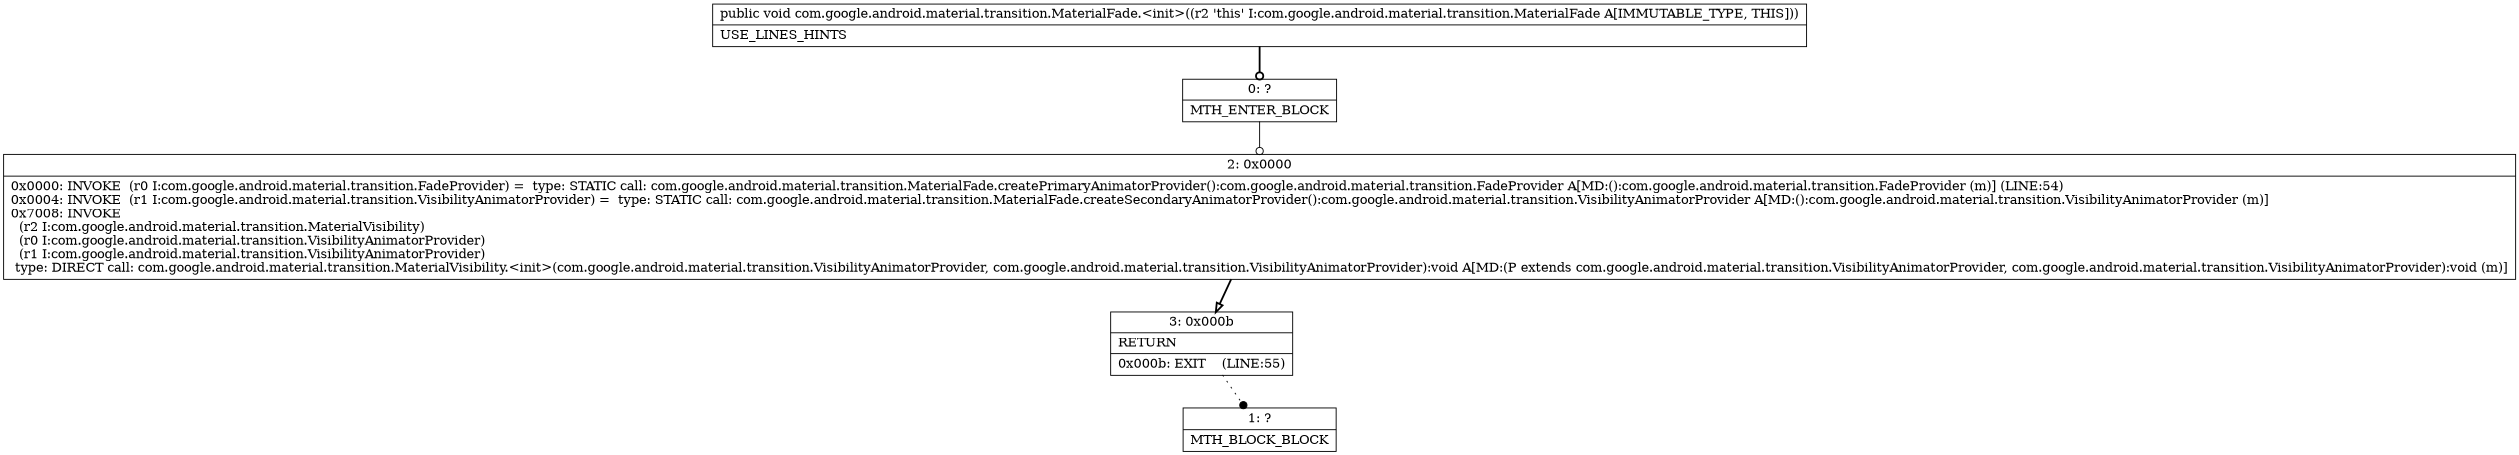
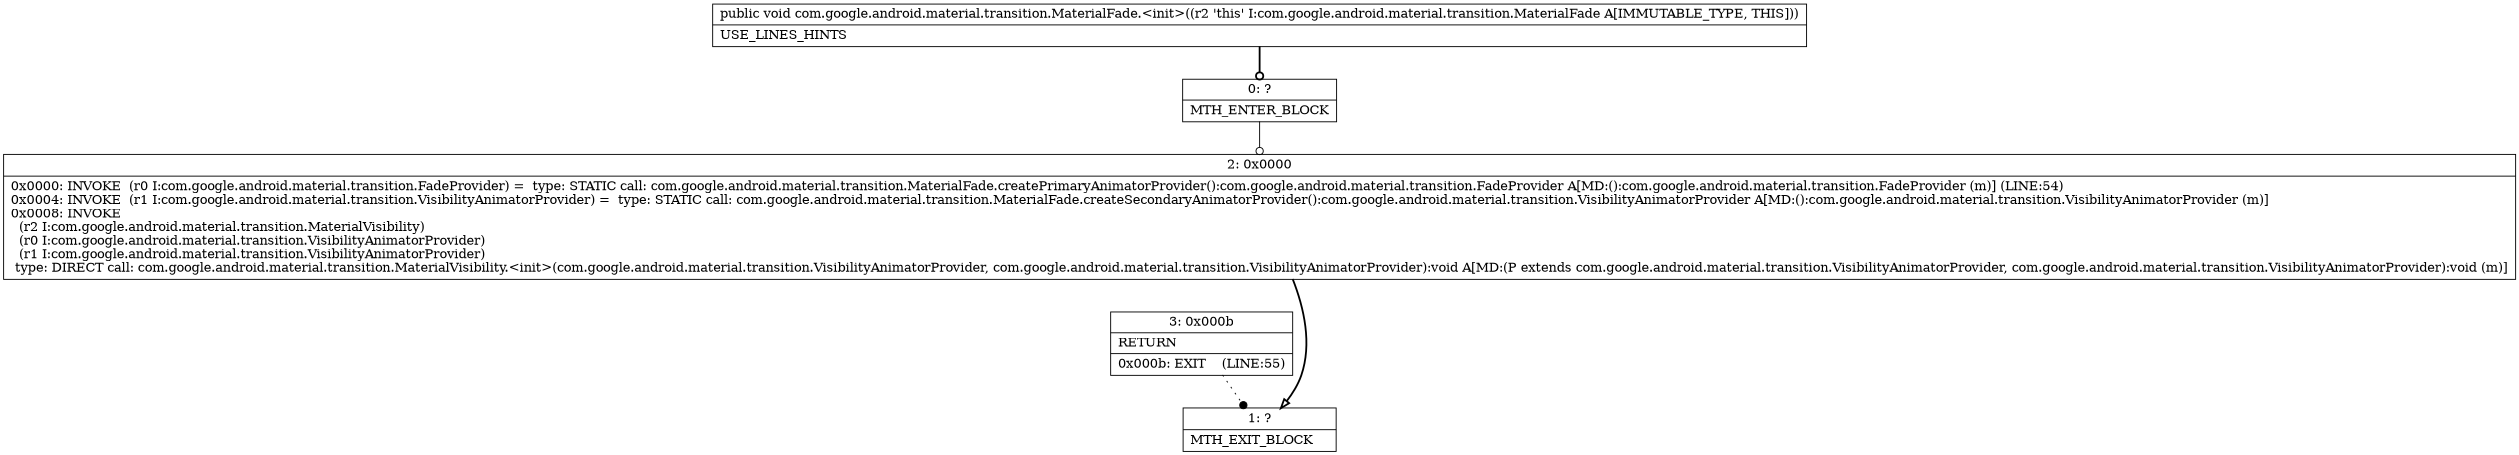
  digraph {
    node [shape=record]
    edge [arrowhead=odot style=bold]
    n1 [label="{0\:\ ?|MTH_ENTER_BLOCK\l}"]
-   n2 [label="{2\:\ 0x0000|0x0000: INVOKE  (r0 I:com.google.android.material.transition.FadeProvider) =  type: STATIC call: com.google.android.material.transition.MaterialFade.createPrimaryAnimatorProvider():com.google.android.material.transition.FadeProvider A[MD:():com.google.android.material.transition.FadeProvider (m)] (LINE:54)\l0x0004: INVOKE  (r1 I:com.google.android.material.transition.VisibilityAnimatorProvider) =  type: STATIC call: com.google.android.material.transition.MaterialFade.createSecondaryAnimatorProvider():com.google.android.material.transition.VisibilityAnimatorProvider A[MD:():com.google.android.material.transition.VisibilityAnimatorProvider (m)]\l0x7008: INVOKE  \l  (r2 I:com.google.android.material.transition.MaterialVisibility)\l  (r0 I:com.google.android.material.transition.VisibilityAnimatorProvider)\l  (r1 I:com.google.android.material.transition.VisibilityAnimatorProvider)\l type: DIRECT call: com.google.android.material.transition.MaterialVisibility.\<init\>(com.google.android.material.transition.VisibilityAnimatorProvider, com.google.android.material.transition.VisibilityAnimatorProvider):void A[MD:(P extends com.google.android.material.transition.VisibilityAnimatorProvider, com.google.android.material.transition.VisibilityAnimatorProvider):void (m)]\l}"]
+   n2 [label="{2\:\ 0x0000|0x0000: INVOKE  (r0 I:com.google.android.material.transition.FadeProvider) =  type: STATIC call: com.google.android.material.transition.MaterialFade.createPrimaryAnimatorProvider():com.google.android.material.transition.FadeProvider A[MD:():com.google.android.material.transition.FadeProvider (m)] (LINE:54)\l0x0004: INVOKE  (r1 I:com.google.android.material.transition.VisibilityAnimatorProvider) =  type: STATIC call: com.google.android.material.transition.MaterialFade.createSecondaryAnimatorProvider():com.google.android.material.transition.VisibilityAnimatorProvider A[MD:():com.google.android.material.transition.VisibilityAnimatorProvider (m)]\l0x0008: INVOKE  \l  (r2 I:com.google.android.material.transition.MaterialVisibility)\l  (r0 I:com.google.android.material.transition.VisibilityAnimatorProvider)\l  (r1 I:com.google.android.material.transition.VisibilityAnimatorProvider)\l type: DIRECT call: com.google.android.material.transition.MaterialVisibility.\<init\>(com.google.android.material.transition.VisibilityAnimatorProvider, com.google.android.material.transition.VisibilityAnimatorProvider):void A[MD:(P extends com.google.android.material.transition.VisibilityAnimatorProvider, com.google.android.material.transition.VisibilityAnimatorProvider):void (m)]\l}"]
    n3 [label="{3\:\ 0x000b|RETURN\l|0x000b: EXIT    (LINE:55)\l}"]
-   n4 [label="{1\:\ ?|MTH_BLOCK_BLOCK\l}"]
+   n4 [label="{1\:\ ?|MTH_EXIT_BLOCK\l}"]
    n5 [label="{public void com.google.android.material.transition.MaterialFade.\<init\>((r2 'this' I:com.google.android.material.transition.MaterialFade A[IMMUTABLE_TYPE, THIS]))  | USE_LINES_HINTS\l}"]
    n1 -> n2 [style=solid]
-   n2 -> n3 [arrowhead=onormal]
+   n2 -> n4 [arrowhead=onormal]
    n3 -> n4 [arrowhead=dot style=dotted]
    n5 -> n1
  }
